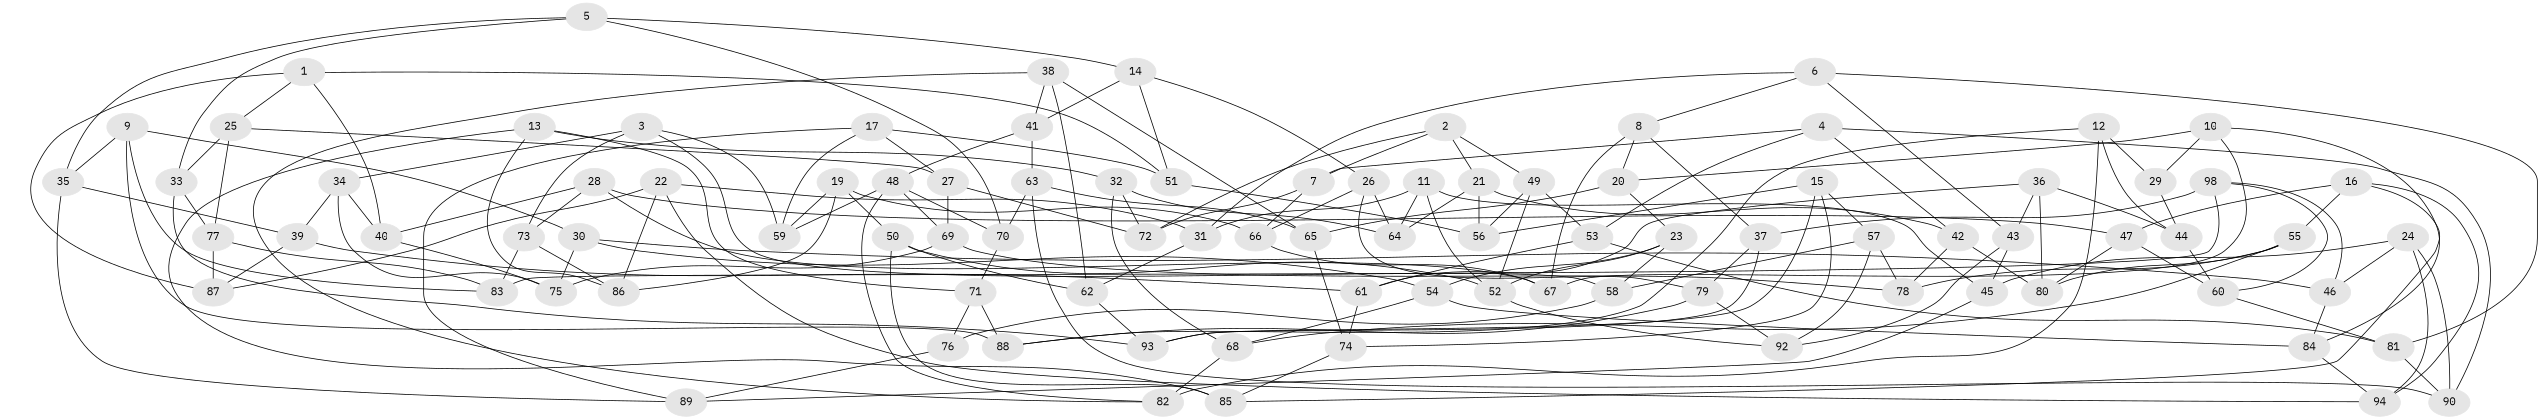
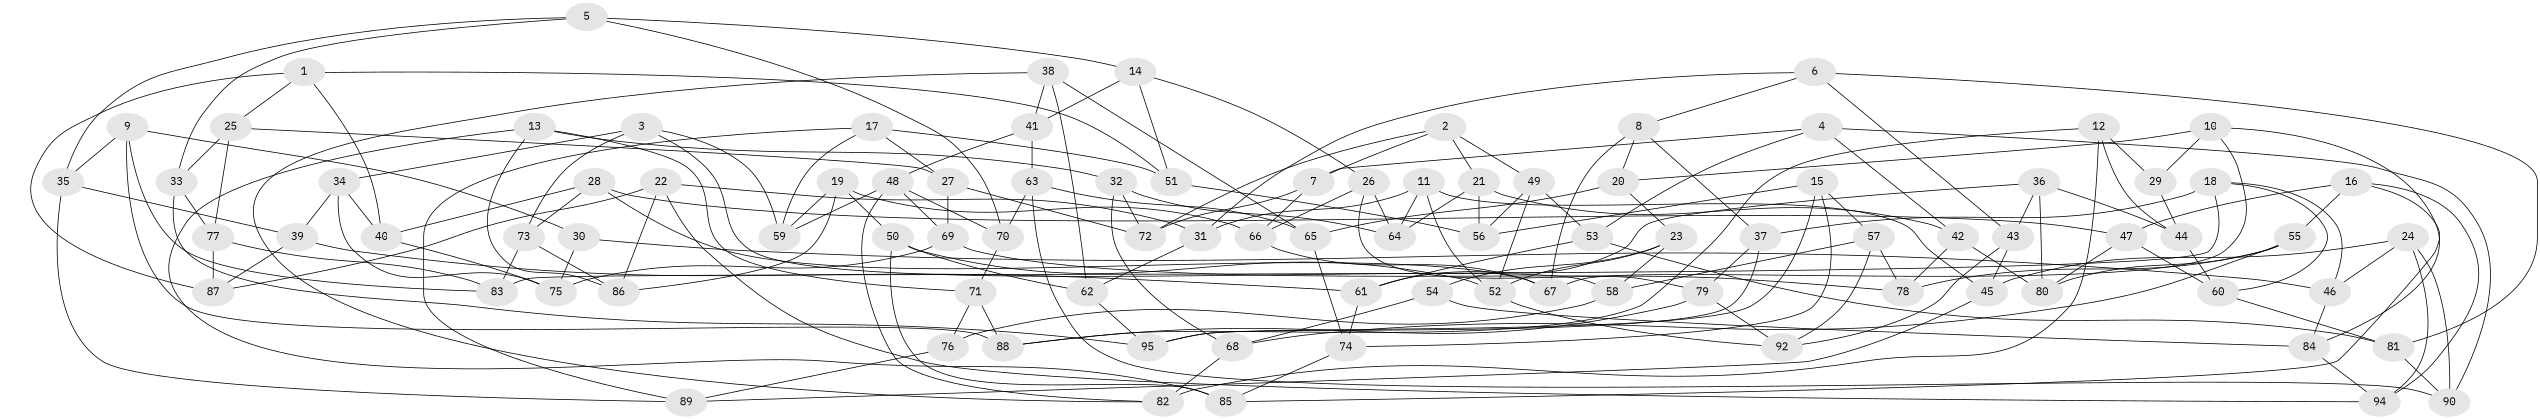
  graph {
    fontname="IBM Plex Mono"
    node [color=gray90 fontname="IBM Plex Mono" style=filled]
    edge [fontname="IBM Plex Mono"]
    1
    25
    40
    51
    87
    33
    27
    77
    75
    56
    2
    7
    21
    49
    72
    66
    42
    64
    53
    52
    3
    34
    58
    59
    73
    39
    76
    83
    86
    4
    90
    80
    78
    81
    61
    5
    14
    35
    70
    26
    41
-   93
+   93 [label=95]
    89
    71
    6
    8
    31
    43
    20
    37
    67
    62
    45
    92
    23
    65
    79
    9
    30
    88
    46
    54
    10
    29
    84
    44
    n67 [label=94]
    11
    12
    82
    60
    13
    32
    85
    68
    48
    63
    15
    57
    74
    16
    47
    55
    17
    69
-   18 [label=98]
+   18
    19
    50
    22
    24
    28
    36
    38
    1 -- 25
    1 -- 40
    1 -- 51
    1 -- 87
    25 -- 33
    25 -- 27
    25 -- 77
    40 -- 75
    51 -- 56
    33 -- 77
    33 -- 93
    27 -- 72
    27 -- 69
    77 -- 87
    77 -- 83
    2 -- 7
    2 -- 21
    2 -- 49
    2 -- 72
    7 -- 72
    7 -- 66
    21 -- 56
    21 -- 42
    21 -- 64
    49 -- 56
    49 -- 53
    49 -- 52
    66 -- 67
    42 -- 80
    42 -- 78
    53 -- 81
    53 -- 61
    52 -- 92
    3 -- 34
    3 -- 58
    3 -- 59
    3 -- 73
    34 -- 40
    34 -- 75
    34 -- 39
    58 -- 76
    73 -- 83
    73 -- 86
    39 -- 87
    39 -- 61
    76 -- 89
    4 -- 7
    4 -- 42
    4 -- 53
    4 -- 90
    81 -- 90
    61 -- 74
    5 -- 33
    5 -- 14
    5 -- 35
    5 -- 70
    14 -- 51
    14 -- 26
    14 -- 41
    35 -- 39
    35 -- 89
    70 -- 71
    26 -- 66
    26 -- 64
    26 -- 79
    41 -- 48
    41 -- 63
    71 -- 76
    71 -- 88
    6 -- 81
    6 -- 8
    6 -- 31
    6 -- 43
    8 -- 20
    8 -- 37
    8 -- 67
    31 -- 62
    43 -- 45
    43 -- 92
    20 -- 23
    20 -- 65
    37 -- 93
    37 -- 79
    62 -- 93
    45 -- 89
    23 -- 52
    23 -- 58
    23 -- 54
    65 -- 74
    79 -- 92
    79 -- 88
    9 -- 83
    9 -- 35
    9 -- 30
    9 -- 88
    30 -- 75
    30 -- 46
-   30 -- 54
    46 -- 84
    54 -- 84
    54 -- 68
    10 -- 20
    10 -- 67
    10 -- 29
    10 -- 84
    29 -- 44
    84 -- n67
    44 -- 60
    11 -- 64
    11 -- 52
    11 -- 31
    11 -- 45
    12 -- 88
    12 -- 29
    12 -- 44
    12 -- 82
    60 -- 81
    13 -- 86
    13 -- 71
    13 -- 32
    13 -- 85
    32 -- 72
    32 -- 64
    32 -- 68
    68 -- 82
    48 -- 59
    48 -- 70
    48 -- 82
    48 -- 69
    63 -- 90
    63 -- 70
    63 -- 65
    15 -- 56
    15 -- 93
    15 -- 57
    15 -- 74
    57 -- 58
    57 -- 78
    57 -- 92
    74 -- 85
    16 -- n67
    16 -- 85
    16 -- 47
    16 -- 55
    47 -- 80
    47 -- 60
    55 -- 80
    55 -- 78
    55 -- 68
    17 -- 51
    17 -- 27
    17 -- 59
    17 -- 89
    69 -- 75
    69 -- 78
    18 -- 83
    18 -- 37
    18 -- 46
    18 -- 60
    19 -- 66
    19 -- 59
    19 -- 86
    19 -- 50
    50 -- 52
    50 -- 62
    50 -- 85
    22 -- 87
    22 -- 86
    22 -- 31
    22 -- n67
    24 -- 90
    24 -- 45
    24 -- 46
    24 -- n67
    28 -- 40
    28 -- 73
    28 -- 67
    28 -- 47
    36 -- 80
    36 -- 61
    36 -- 43
    36 -- 44
    38 -- 41
    38 -- 62
    38 -- 65
    38 -- 82
  }
